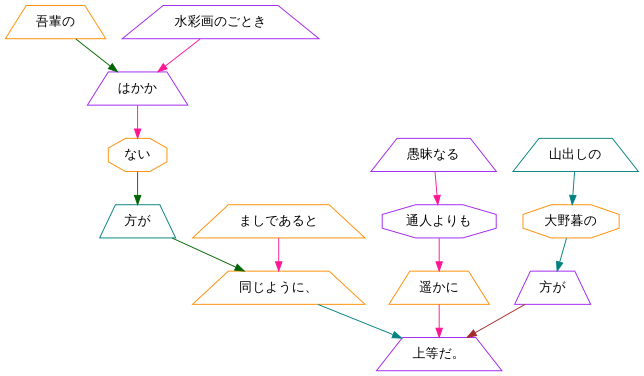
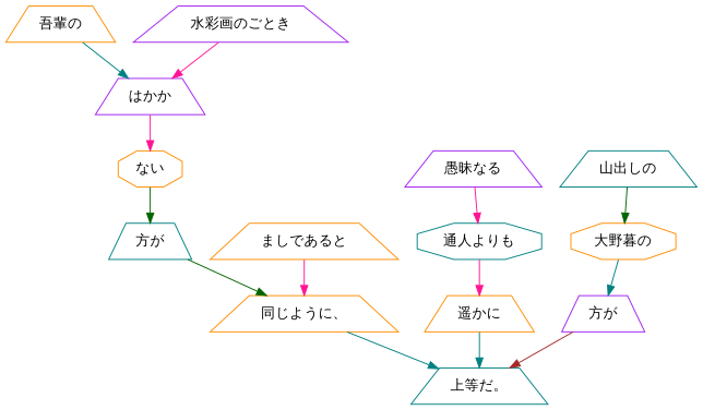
  digraph {
    fontname=Oswald
    node [color=darkorange fontname=Oswald shape=trapezium]
    edge [color=deeppink fontname=Oswald]
    n1 [label="吾輩の"]
    n2 [color=purple label="はかか"]
    n3 [label="ない" shape=octagon]
    n4 [color=purple label="水彩画のごとき"]
    n5 [color=teal label="方が"]
    n6 [label="同じように、"]
-   n7 [color=purple label="上等だ。"]
+   n7 [color=teal label="上等だ。"]
    n8 [label="ましであると"]
    n9 [color=purple label="愚昧なる"]
-   n10 [color=purple label="通人よりも" shape=octagon]
+   n10 [color=teal label="通人よりも" shape=octagon]
    n11 [label="遥かに"]
    n12 [color=teal label="山出しの"]
    n13 [label="大野暮の" shape=octagon]
    n14 [color=purple label="方が"]
-   n1 -> n2 [color=darkgreen]
+   n1 -> n2 [color=teal]
    n2 -> n3
    n3 -> n5 [color=darkgreen]
    n4 -> n2
    n5 -> n6 [color=darkgreen]
    n6 -> n7 [color=teal]
    n8 -> n6
    n9 -> n10
    n10 -> n11
-   n11 -> n7
-   n12 -> n13 [color=teal]
+   n11 -> n7 [color=teal]
+   n12 -> n13 [color=darkgreen]
    n13 -> n14 [color=teal]
    n14 -> n7 [color=brown]
  }
